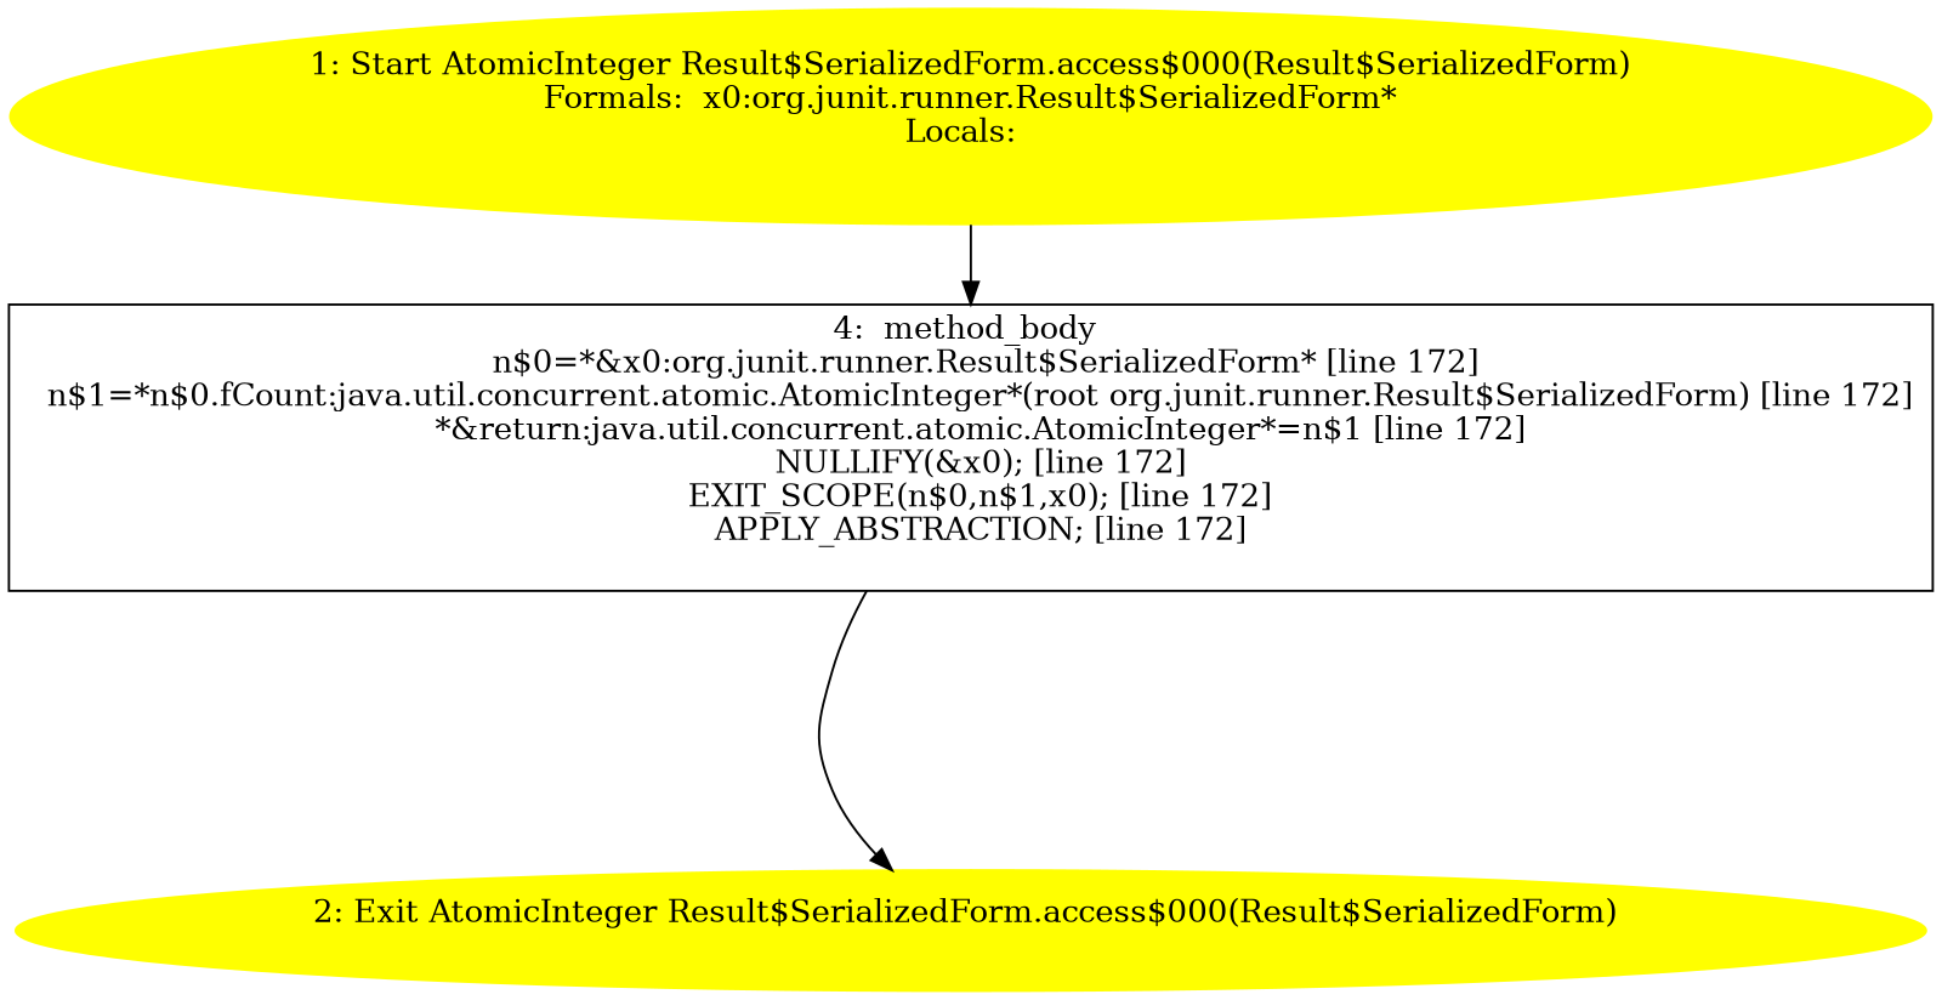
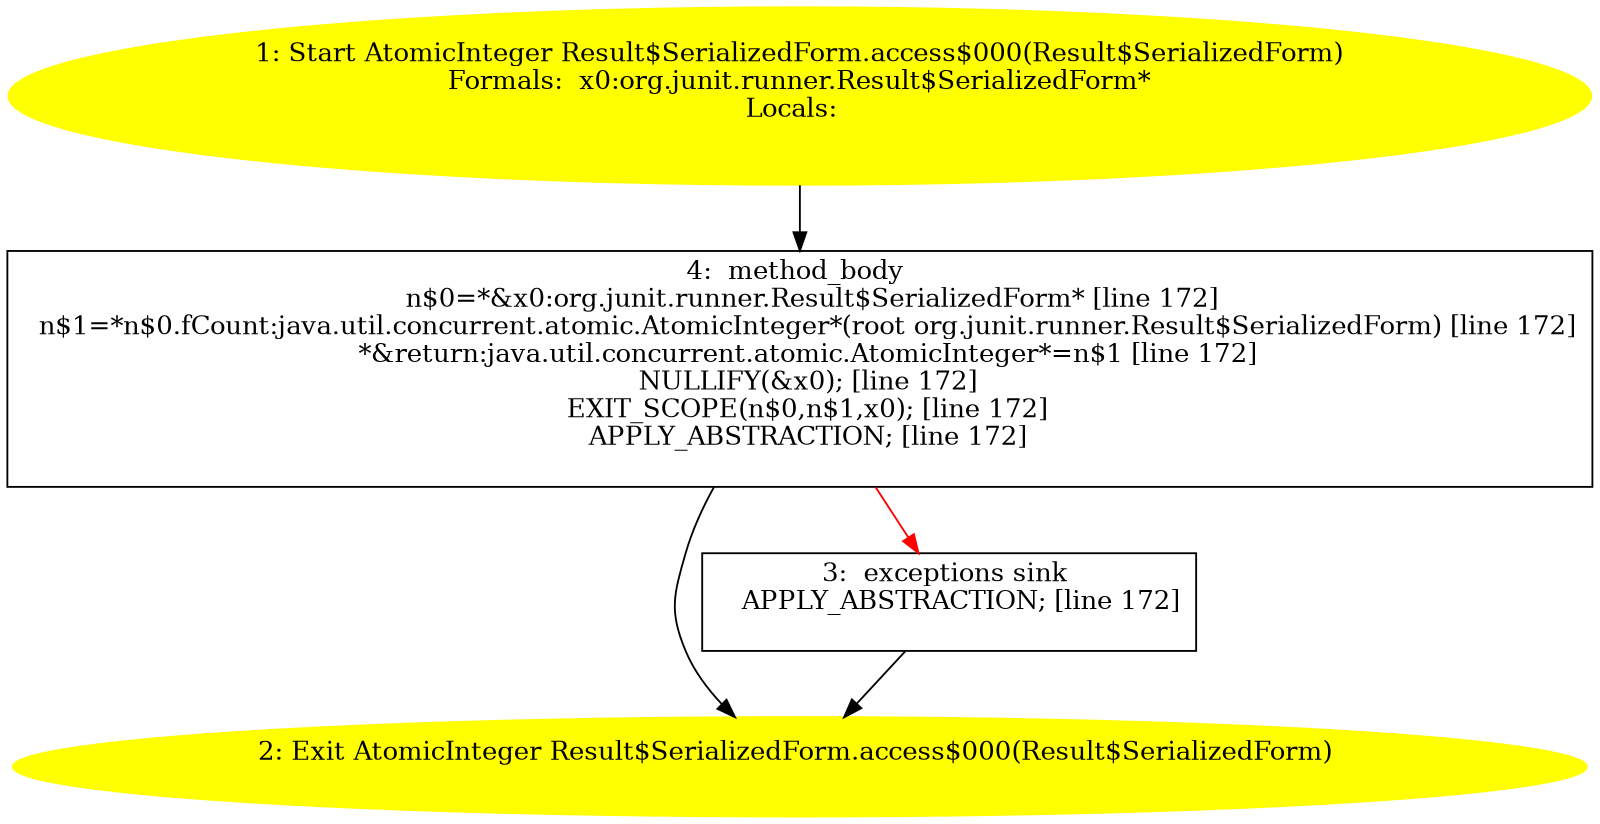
  digraph {
    n1 [color=yellow label="1: Start AtomicInteger Result$SerializedForm.access$000(Result$SerializedForm)\nFormals:  x0:org.junit.runner.Result$SerializedForm*\nLocals:  \n  " style=filled]
    n2 [label="4:  method_body \n   n$0=*&x0:org.junit.runner.Result$SerializedForm* [line 172]\n  n$1=*n$0.fCount:java.util.concurrent.atomic.AtomicInteger*(root org.junit.runner.Result$SerializedForm) [line 172]\n  *&return:java.util.concurrent.atomic.AtomicInteger*=n$1 [line 172]\n  NULLIFY(&x0); [line 172]\n  EXIT_SCOPE(n$0,n$1,x0); [line 172]\n  APPLY_ABSTRACTION; [line 172]\n " shape=box]
    n3 [color=yellow label="2: Exit AtomicInteger Result$SerializedForm.access$000(Result$SerializedForm) \n  " style=filled]
+   n4 [label="3:  exceptions sink \n   APPLY_ABSTRACTION; [line 172]\n " shape=box]
    n1 -> n2
    n2 -> n3
+   n2 -> n4 [color=red]
+   n4 -> n3
  }
